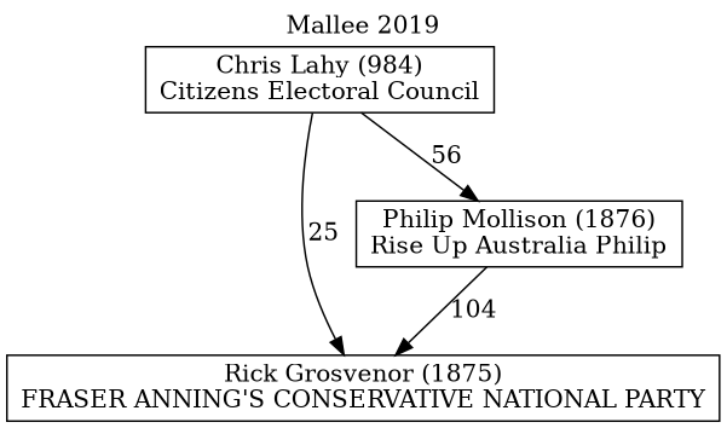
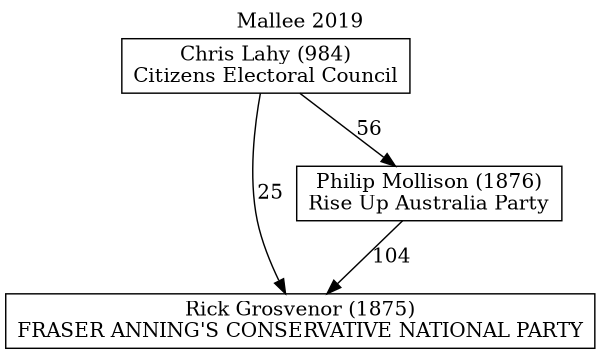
  digraph {
    label="Mallee 2019"
    labelloc=t
    mclimit=2
    node [shape=box]
    n1 [label="Rick Grosvenor (1875)\nFRASER ANNING'S CONSERVATIVE NATIONAL PARTY"]
-   n2 [label="Philip Mollison (1876)\nRise Up Australia Philip"]
+   n2 [label="Philip Mollison (1876)\nRise Up Australia Party"]
    n3 [label="Chris Lahy (984)\nCitizens Electoral Council"]
    n2 -> n1 [label=104]
    n3 -> n1 [label=25]
    n3 -> n2 [label=56]
  }
